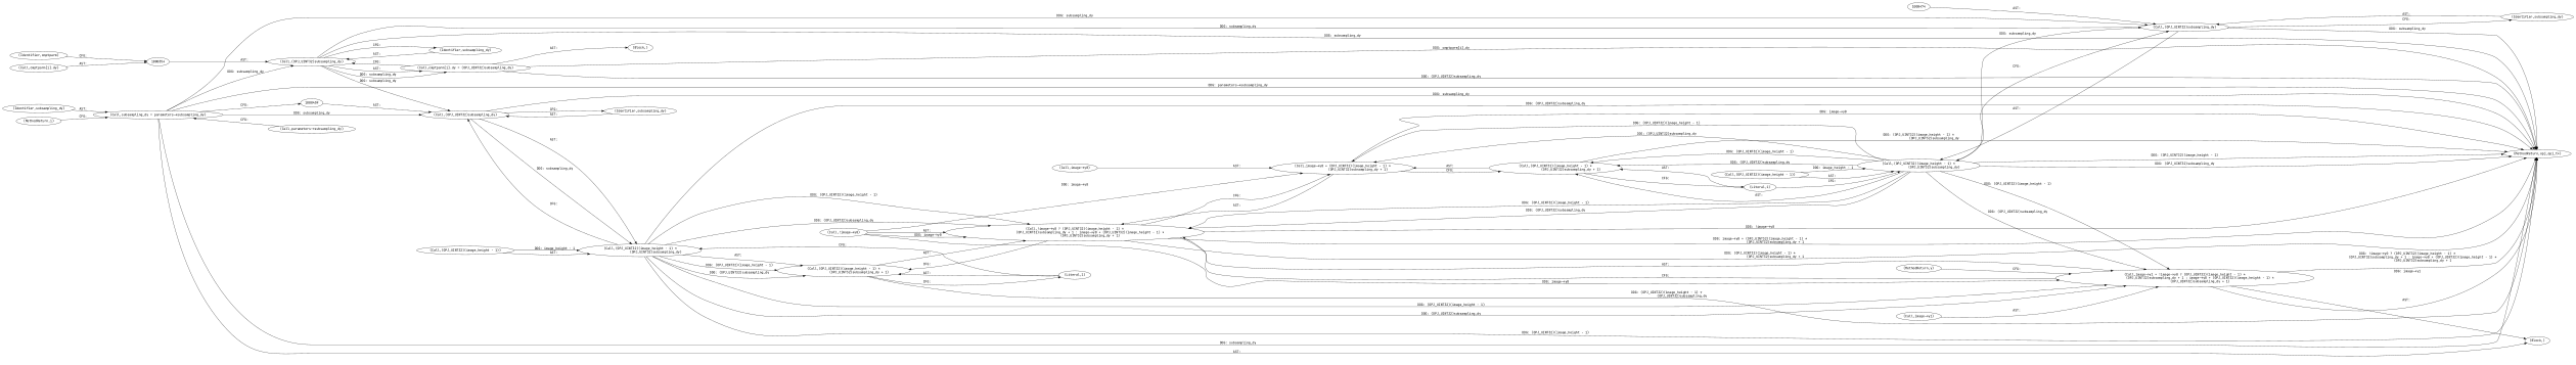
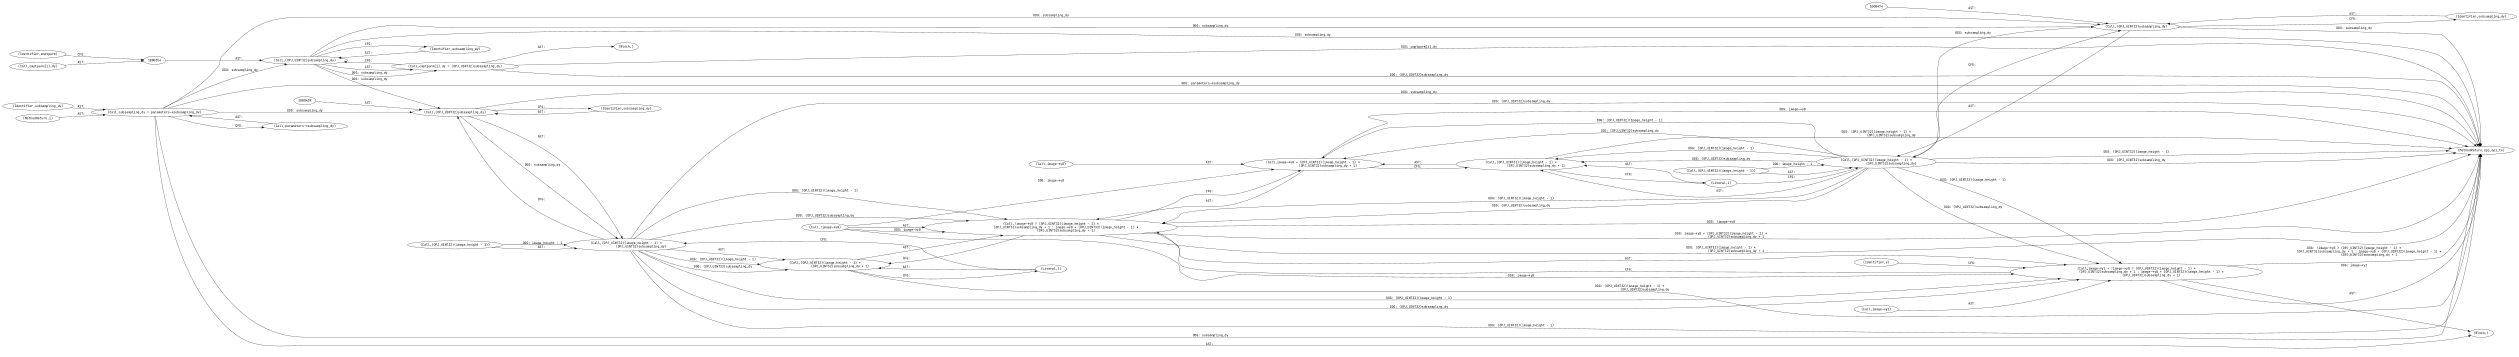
  digraph {
    fontname="JetBrains Mono"
    rankdir=LR
    node [fontname="JetBrains Mono"]
    edge [fontname="JetBrains Mono"]
    n1 [label="(Call,subsampling_dy = parameters->subsampling_dy)"]
    n2 [label="(Call,(OPJ_UINT32)subsampling_dy)"]
    n3 [label="(Call,(OPJ_UINT32)subsampling_dy)"]
    n4 [label="(Call,(OPJ_UINT32)subsampling_dy)"]
    n5 [label="(Block,)"]
    n6 [label="(Call,parameters->subsampling_dy)"]
    n7 [label="(MethodReturn,opj_opj_t*)"]
    n8 [label="(Call,cmptparm[i].dy = (OPJ_UINT32)subsampling_dy)"]
    n9 [label="(Identifier,subsampling_dy)"]
    n10 [label="(Call,(OPJ_UINT32)(image_height - 1) *\n                (OPJ_UINT32)subsampling_dy)"]
    n11 [label="(Identifier,subsampling_dy)"]
    n12 [label="(Call,(OPJ_UINT32)(image_height - 1) *\n                (OPJ_UINT32)subsampling_dy)"]
    n13 [label="(Identifier,subsampling_dy)"]
    n14 [label="(Block,)"]
    n15 [label="(Call,image->y1 = !image->y0 ? (OPJ_UINT32)(image_height - 1) *\n                (OPJ_UINT32)subsampling_dy + 1 : image->y0 + (OPJ_UINT32)(image_height - 1) *\n                (OPJ_UINT32)subsampling_dy + 1)"]
    n16 [label="(Call,!image->y0 ? (OPJ_UINT32)(image_height - 1) *\n                (OPJ_UINT32)subsampling_dy + 1 : image->y0 + (OPJ_UINT32)(image_height - 1) *\n                (OPJ_UINT32)subsampling_dy + 1)"]
    n17 [label="(Call,(OPJ_UINT32)(image_height - 1) *\n                (OPJ_UINT32)subsampling_dy + 1)"]
    n18 [label="(Call,image->y0 + (OPJ_UINT32)(image_height - 1) *\n                (OPJ_UINT32)subsampling_dy + 1)"]
    n19 [label="(Literal,1)"]
    n20 [label="(Call,(OPJ_UINT32)(image_height - 1) *\n                (OPJ_UINT32)subsampling_dy + 1)"]
    n21 [label="(Literal,1)"]
    n22 [label="(Call,image->y1)"]
    n23 [label="(Identifier,cmptparm)"]
    1000354
    n25 [label="(Call,image->y0)"]
    n26 [label="(Call,(OPJ_UINT32)(image_height - 1))"]
    n27 [label="(Call,!image->y0)"]
-   n28 [label="(MethodReturn,y)"]
+   n28 [label="(Identifier,y)"]
    n29 [label="(Call,(OPJ_UINT32)(image_height - 1))"]
    n30 [label="(Identifier,subsampling_dy)"]
    n31 [label="(Call,cmptparm[i].dy)"]
    n32 [label="(MethodReturn,i)"]
    1000459
    1000474
    n1 -> n2 [label="DDG: subsampling_dy"]
    n1 -> n3 [label="DDG: subsampling_dy"]
    n1 -> n4 [label="DDG: subsampling_dy"]
    n1 -> n5 [label="AST: "]
-   n1 -> 1000459 [label="CFG: "]
+   n1 -> n6 [label="CFG: "]
    n1 -> n7 [label="DDG: parameters->subsampling_dy"]
    n1 -> n7 [label="DDG: subsampling_dy"]
    n2 -> n3 [label="DDG: subsampling_dy"]
    n2 -> n4 [label="DDG: subsampling_dy"]
    n2 -> n7 [label="DDG: subsampling_dy"]
    n2 -> n8 [label="AST: "]
    n2 -> n8 [label="DDG: subsampling_dy"]
    n2 -> n9 [label="CFG: "]
    n3 -> n7 [label="DDG: subsampling_dy"]
    n3 -> n10 [label="AST: "]
    n3 -> n10 [label="DDG: subsampling_dy"]
    n3 -> n11 [label="CFG: "]
    n4 -> n7 [label="DDG: subsampling_dy"]
    n4 -> n12 [label="AST: "]
    n4 -> n12 [label="DDG: subsampling_dy"]
    n4 -> n13 [label="CFG: "]
-   n6 -> n1 [label="CFG: "]
+   n6 -> n1 [label="AST: "]
    n8 -> n2 [label="CFG: "]
    n8 -> n7 [label="DDG: (OPJ_UINT32)subsampling_dy"]
    n8 -> n7 [label="DDG: cmptparm[i].dy"]
    n8 -> n14 [label="AST: "]
    n9 -> n2 [label="AST: "]
    n10 -> n3 [label="CFG: "]
    n10 -> n7 [label="DDG: (OPJ_UINT32)(image_height - 1)"]
    n10 -> n7 [label="DDG: (OPJ_UINT32)subsampling_dy"]
    n10 -> n15 [label="DDG: (OPJ_UINT32)(image_height - 1)"]
    n10 -> n15 [label="DDG: (OPJ_UINT32)subsampling_dy"]
    n10 -> n16 [label="DDG: (OPJ_UINT32)(image_height - 1)"]
    n10 -> n16 [label="DDG: (OPJ_UINT32)subsampling_dy"]
    n10 -> n17 [label="AST: "]
    n10 -> n17 [label="DDG: (OPJ_UINT32)(image_height - 1)"]
    n10 -> n17 [label="DDG: (OPJ_UINT32)subsampling_dy"]
    n11 -> n3 [label="AST: "]
    n12 -> n4 [label="CFG: "]
    n12 -> n7 [label="DDG: (OPJ_UINT32)(image_height - 1)"]
    n12 -> n7 [label="DDG: (OPJ_UINT32)subsampling_dy"]
    n12 -> n15 [label="DDG: (OPJ_UINT32)(image_height - 1)"]
    n12 -> n15 [label="DDG: (OPJ_UINT32)subsampling_dy"]
    n12 -> n16 [label="DDG: (OPJ_UINT32)(image_height - 1)"]
    n12 -> n16 [label="DDG: (OPJ_UINT32)subsampling_dy"]
    n12 -> n18 [label="DDG: (OPJ_UINT32)(image_height - 1)"]
    n12 -> n18 [label="DDG: (OPJ_UINT32)subsampling_dy"]
    n12 -> n20 [label="AST: "]
    n12 -> n20 [label="DDG: (OPJ_UINT32)(image_height - 1)"]
    n12 -> n20 [label="DDG: (OPJ_UINT32)subsampling_dy"]
    n13 -> n4 [label="AST: "]
    n15 -> n5 [label="AST: "]
    n15 -> n7 [label="DDG: image->y1"]
    n15 -> n7 [label="DDG: !image->y0 ? (OPJ_UINT32)(image_height - 1) *\n                (OPJ_UINT32)subsampling_dy + 1 : image->y0 + (OPJ_UINT32)(image_height - 1) *\n                (OPJ_UINT32)subsampling_dy + 1"]
    n15 -> n16 [label="CFG: "]
    n16 -> n7 [label="DDG: !image->y0"]
    n16 -> n7 [label="DDG: image->y0 + (OPJ_UINT32)(image_height - 1) *\n                (OPJ_UINT32)subsampling_dy + 1"]
    n16 -> n7 [label="DDG: (OPJ_UINT32)(image_height - 1) *\n                (OPJ_UINT32)subsampling_dy + 1"]
    n16 -> n15 [label="AST: "]
    n16 -> n17 [label="CFG: "]
    n16 -> n18 [label="CFG: "]
    n17 -> n7 [label="DDG: (OPJ_UINT32)(image_height - 1) *\n                (OPJ_UINT32)subsampling_dy"]
    n17 -> n16 [label="AST: "]
    n17 -> n19 [label="CFG: "]
    n18 -> n7 [label="DDG: image->y0"]
    n18 -> n16 [label="AST: "]
    n18 -> n20 [label="CFG: "]
    n19 -> n10 [label="CFG: "]
    n19 -> n17 [label="AST: "]
    n20 -> n7 [label="DDG: (OPJ_UINT32)(image_height - 1) *\n                (OPJ_UINT32)subsampling_dy"]
    n20 -> n18 [label="AST: "]
    n20 -> n21 [label="CFG: "]
    n21 -> n12 [label="CFG: "]
    n21 -> n20 [label="AST: "]
    n22 -> n15 [label="AST: "]
    n23 -> 1000354 [label="CFG: "]
    1000354 -> n2 [label="AST: "]
    n25 -> n18 [label="AST: "]
    n26 -> n12 [label="AST: "]
    n26 -> n12 [label="DDG: image_height - 1"]
    n27 -> n15 [label="DDG: image->y0"]
    n27 -> n16 [label="AST: "]
    n27 -> n16 [label="DDG: image->y0"]
    n27 -> n18 [label="DDG: image->y0"]
    n28 -> n15 [label="CFG: "]
    n29 -> n10 [label="AST: "]
    n29 -> n10 [label="DDG: image_height - 1"]
    n30 -> n1 [label="AST: "]
    n31 -> 1000354 [label="AST: "]
-   n32 -> n1 [label="CFG: "]
+   n32 -> n1 [label="AST: "]
    1000459 -> n3 [label="AST: "]
    1000474 -> n4 [label="AST: "]
  }
